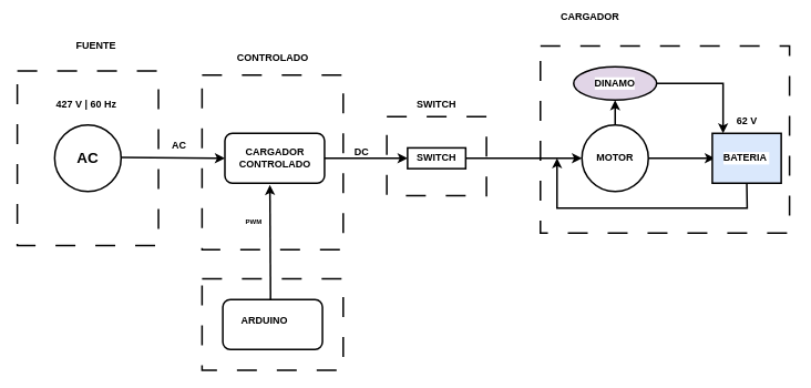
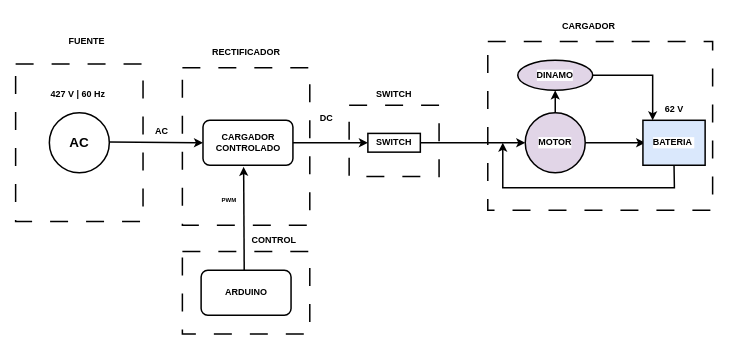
  <mxCell id="0" />
  <mxCell id="1" parent="0" />
  <mxCell id="2" value="" style="rounded=0;whiteSpace=wrap;html=1;glass=0;fillColor=none;dashed=1;dashPattern=12 12;fontStyle=1;strokeWidth=2;labelBackgroundColor=#FFFFFF;labelBorderColor=none;" parent="1" vertex="1"><mxGeometry x="20" y="85" width="170" height="210" as="geometry" /></mxCell>
  <mxCell id="3" value="62 V" style="text;html=1;strokeColor=none;fillColor=none;align=center;verticalAlign=middle;whiteSpace=wrap;rounded=0;fontStyle=1;strokeWidth=2;labelBackgroundColor=#FFFFFF;labelBorderColor=none;" parent="1" vertex="1"><mxGeometry x="843.5" y="130" width="110" height="30" as="geometry" /></mxCell>
  <mxCell id="4" value="" style="ellipse;whiteSpace=wrap;html=1;aspect=fixed;fontStyle=1;strokeWidth=2;labelBackgroundColor=#FFFFFF;labelBorderColor=none;" parent="1" vertex="1"><mxGeometry x="65" y="150" width="80" height="80" as="geometry" /></mxCell>
  <mxCell id="5" value="&lt;font style=&quot;font-size: 18px;&quot;&gt;AC&lt;/font&gt;" style="text;html=1;strokeColor=none;fillColor=none;align=center;verticalAlign=middle;whiteSpace=wrap;rounded=0;fontStyle=1;strokeWidth=2;labelBackgroundColor=#FFFFFF;labelBorderColor=none;" parent="1" vertex="1"><mxGeometry x="75" y="175" width="60" height="30" as="geometry" /></mxCell>
  <mxCell id="6" value="&lt;span&gt;FUENTE&lt;/span&gt;" style="text;html=1;strokeColor=none;fillColor=none;align=center;verticalAlign=middle;whiteSpace=wrap;rounded=0;fontStyle=1;strokeWidth=2;labelBackgroundColor=#FFFFFF;labelBorderColor=none;" parent="1" vertex="1"><mxGeometry x="85" y="40" width="60" height="30" as="geometry" /></mxCell>
  <mxCell id="7" value="" style="rounded=0;whiteSpace=wrap;html=1;glass=0;fillColor=none;dashed=1;dashPattern=12 12;fontStyle=1;strokeWidth=2;labelBackgroundColor=#FFFFFF;labelBorderColor=none;" parent="1" vertex="1"><mxGeometry x="242.5" y="335" width="170" height="110" as="geometry" /></mxCell>
  <mxCell id="8" value="" style="rounded=1;whiteSpace=wrap;html=1;fontStyle=1;strokeWidth=2;labelBackgroundColor=#FFFFFF;labelBorderColor=none;" parent="1" vertex="1"><mxGeometry x="270" y="160" width="120" height="60" as="geometry" /></mxCell>
  <mxCell id="9" value="CARGADOR CONTROLADO" style="text;html=1;strokeColor=none;fillColor=none;align=center;verticalAlign=middle;whiteSpace=wrap;rounded=0;fontStyle=1;strokeWidth=2;labelBackgroundColor=#FFFFFF;labelBorderColor=none;" parent="1" vertex="1"><mxGeometry x="297.5" y="175" width="65" height="30" as="geometry" /></mxCell>
  <mxCell id="10" value="" style="endArrow=classic;html=1;rounded=0;exitX=1.162;exitY=0.471;exitDx=0;exitDy=0;exitPerimeter=0;entryX=0;entryY=0.5;entryDx=0;entryDy=0;fontStyle=1;strokeWidth=2;labelBackgroundColor=#FFFFFF;labelBorderColor=none;" parent="1" source="5" target="8" edge="1"><mxGeometry width="50" height="50" relative="1" as="geometry"><mxPoint x="275" y="160" as="sourcePoint" /><mxPoint x="325" y="110" as="targetPoint" /></mxGeometry></mxCell>
  <mxCell id="11" value="AC" style="text;html=1;strokeColor=none;fillColor=none;align=center;verticalAlign=middle;whiteSpace=wrap;rounded=0;fontStyle=1;strokeWidth=2;labelBackgroundColor=#FFFFFF;labelBorderColor=none;" parent="1" vertex="1"><mxGeometry x="185" y="160" width="60" height="30" as="geometry" /></mxCell>
- <mxCell id="12" value="CONTROLADO" style="text;html=1;strokeColor=none;fillColor=none;align=center;verticalAlign=middle;whiteSpace=wrap;rounded=0;fontStyle=1;strokeWidth=2;labelBackgroundColor=#FFFFFF;labelBorderColor=none;" parent="1" vertex="1"><mxGeometry x="297.5" y="55" width="60" height="30" as="geometry" /></mxCell>
+ <mxCell id="12" value="RECTIFICADOR" style="text;html=1;strokeColor=none;fillColor=none;align=center;verticalAlign=middle;whiteSpace=wrap;rounded=0;fontStyle=1;strokeWidth=2;labelBackgroundColor=#FFFFFF;labelBorderColor=none;" parent="1" vertex="1"><mxGeometry x="297.5" y="55" width="60" height="30" as="geometry" /></mxCell>
  <mxCell id="13" value="" style="rounded=1;whiteSpace=wrap;html=1;fontStyle=1;strokeWidth=2;labelBackgroundColor=#FFFFFF;labelBorderColor=none;" parent="1" vertex="1"><mxGeometry x="267.5" y="360" width="120" height="60" as="geometry" /></mxCell>
- <mxCell id="14" value="ARDUINO" style="text;html=1;strokeColor=none;fillColor=none;align=center;verticalAlign=middle;whiteSpace=wrap;rounded=0;fontStyle=1;strokeWidth=2;labelBackgroundColor=#FFFFFF;labelBorderColor=none;" parent="1" vertex="1"><mxGeometry x="287.5" y="370" width="60" height="30" as="geometry" /></mxCell>
+ <mxCell id="14" value="ARDUINO" style="text;html=1;strokeColor=none;fillColor=none;align=center;verticalAlign=middle;whiteSpace=wrap;rounded=0;fontStyle=1;strokeWidth=2;labelBackgroundColor=#FFFFFF;labelBorderColor=none;" parent="1" vertex="1"><mxGeometry x="297.5" y="375" width="60" height="30" as="geometry" /></mxCell>
  <mxCell id="15" value="" style="endArrow=classic;html=1;rounded=0;entryX=0.452;entryY=1.034;entryDx=0;entryDy=0;entryPerimeter=0;fontStyle=1;strokeWidth=2;labelBackgroundColor=#FFFFFF;labelBorderColor=none;" parent="1" target="8" edge="1"><mxGeometry width="50" height="50" relative="1" as="geometry"><mxPoint x="325" y="360" as="sourcePoint" /><mxPoint x="375" y="310" as="targetPoint" /></mxGeometry></mxCell>
  <mxCell id="16" value="&lt;font style=&quot;font-size: 8px;&quot;&gt;PWM&lt;/font&gt;" style="text;html=1;strokeColor=none;fillColor=none;align=center;verticalAlign=middle;whiteSpace=wrap;rounded=0;fontStyle=1;strokeWidth=2;labelBackgroundColor=#FFFFFF;labelBorderColor=none;" vertex="1" parent="1"><mxGeometry x="275" y="250" width="60" height="30" as="geometry" /></mxCell>
  <mxCell id="17" value="" style="rounded=0;whiteSpace=wrap;html=1;glass=0;fillColor=none;dashed=1;dashPattern=12 12;fontStyle=1;strokeWidth=2;labelBackgroundColor=#FFFFFF;labelBorderColor=none;" vertex="1" parent="1"><mxGeometry x="242.5" y="90" width="170" height="210" as="geometry" /></mxCell>
+ <mxCell id="18" value="CONTROL" style="text;html=1;strokeColor=none;fillColor=none;align=center;verticalAlign=middle;whiteSpace=wrap;rounded=0;fontStyle=1;strokeWidth=2;labelBackgroundColor=#FFFFFF;labelBorderColor=none;" vertex="1" parent="1"><mxGeometry x="335" y="305" width="60" height="30" as="geometry" /></mxCell>
  <mxCell id="19" value="" style="endArrow=classic;html=1;rounded=0;exitX=1;exitY=0.5;exitDx=0;exitDy=0;entryX=0;entryY=0.5;entryDx=0;entryDy=0;fontStyle=1;strokeWidth=2;labelBackgroundColor=#FFFFFF;labelBorderColor=none;" edge="1" parent="1" source="30" target="20"><mxGeometry width="50" height="50" relative="1" as="geometry"><mxPoint x="420" y="260" as="sourcePoint" /><mxPoint x="630" y="190" as="targetPoint" /></mxGeometry></mxCell>
- <mxCell id="20" value="MOTOR" style="ellipse;whiteSpace=wrap;html=1;aspect=fixed;fontStyle=1;strokeWidth=2;labelBackgroundColor=#FFFFFF;labelBorderColor=none;" vertex="1" parent="1"><mxGeometry x="700" y="150" width="80" height="80" as="geometry" /></mxCell>
- <mxCell id="21" value="DC" style="text;html=1;strokeColor=none;fillColor=none;align=center;verticalAlign=middle;whiteSpace=wrap;rounded=0;fontStyle=1;strokeWidth=2;labelBackgroundColor=#FFFFFF;labelBorderColor=none;" vertex="1" parent="1"><mxGeometry x="420" y="175" width="30" height="15" as="geometry" /></mxCell>
+ <mxCell id="20" value="MOTOR" style="ellipse;whiteSpace=wrap;html=1;aspect=fixed;fontStyle=1;strokeWidth=2;labelBackgroundColor=#FFFFFF;labelBorderColor=none;fillColor=#e1d5e7;" vertex="1" parent="1"><mxGeometry x="700" y="150" width="80" height="80" as="geometry" /></mxCell>
+ <mxCell id="21" value="DC" style="text;html=1;strokeColor=none;fillColor=none;align=center;verticalAlign=middle;whiteSpace=wrap;rounded=0;fontStyle=1;strokeWidth=2;labelBackgroundColor=#FFFFFF;labelBorderColor=none;" vertex="1" parent="1"><mxGeometry x="420" y="150" width="30" height="15" as="geometry" /></mxCell>
  <mxCell id="22" value="" style="endArrow=classic;html=1;rounded=0;fontStyle=1;strokeWidth=2;labelBackgroundColor=#FFFFFF;labelBorderColor=none;" edge="1" parent="1"><mxGeometry width="50" height="50" relative="1" as="geometry"><mxPoint x="780" y="190" as="sourcePoint" /><mxPoint x="860" y="190" as="targetPoint" /></mxGeometry></mxCell>
  <mxCell id="23" value="BATERIA&amp;nbsp;" style="rounded=0;whiteSpace=wrap;html=1;fontStyle=1;strokeWidth=2;labelBackgroundColor=#FFFFFF;labelBorderColor=none;fillColor=#dae8fc;" vertex="1" parent="1"><mxGeometry x="857" y="160" width="83" height="60" as="geometry" /></mxCell>
  <mxCell id="24" value="&lt;span&gt;427 V | 60 Hz&amp;nbsp;&lt;/span&gt;" style="text;html=1;strokeColor=none;fillColor=none;align=center;verticalAlign=middle;whiteSpace=wrap;rounded=0;fontStyle=1;strokeWidth=2;labelBackgroundColor=#FFFFFF;labelBorderColor=none;" vertex="1" parent="1"><mxGeometry x="50" y="110" width="110" height="30" as="geometry" /></mxCell>
  <mxCell id="25" value="" style="endArrow=classic;html=1;rounded=0;exitX=0.5;exitY=1;exitDx=0;exitDy=0;fontStyle=1;strokeWidth=2;labelBackgroundColor=#FFFFFF;labelBorderColor=none;" edge="1" parent="1" source="23"><mxGeometry width="50" height="50" relative="1" as="geometry"><mxPoint x="660" y="310" as="sourcePoint" /><mxPoint x="670" y="190" as="targetPoint" /><Array as="points"><mxPoint x="899" y="250" /><mxPoint x="670" y="250" /></Array></mxGeometry></mxCell>
  <mxCell id="26" value="DINAMO" style="ellipse;whiteSpace=wrap;html=1;fontStyle=1;strokeWidth=2;labelBackgroundColor=#FFFFFF;labelBorderColor=none;fillColor=#e1d5e7;" vertex="1" parent="1"><mxGeometry x="690" y="80" width="100" height="40" as="geometry" /></mxCell>
  <mxCell id="27" value="" style="endArrow=classic;html=1;rounded=0;exitX=0.5;exitY=0;exitDx=0;exitDy=0;fontStyle=1;strokeWidth=2;labelBackgroundColor=#FFFFFF;labelBorderColor=none;" edge="1" parent="1" source="20"><mxGeometry width="50" height="50" relative="1" as="geometry"><mxPoint x="700" y="120" as="sourcePoint" /><mxPoint x="740" y="120" as="targetPoint" /></mxGeometry></mxCell>
  <mxCell id="28" value="" style="endArrow=classic;html=1;rounded=0;exitX=1;exitY=0.5;exitDx=0;exitDy=0;fontStyle=1;strokeWidth=2;labelBackgroundColor=#FFFFFF;labelBorderColor=none;" edge="1" parent="1" source="26"><mxGeometry width="50" height="50" relative="1" as="geometry"><mxPoint x="807" y="95" as="sourcePoint" /><mxPoint x="870" y="160" as="targetPoint" /><Array as="points"><mxPoint x="870" y="100" /></Array></mxGeometry></mxCell>
  <mxCell id="29" value="" style="endArrow=classic;html=1;rounded=0;exitX=1;exitY=0.5;exitDx=0;exitDy=0;fontStyle=1;strokeWidth=2;labelBackgroundColor=#FFFFFF;labelBorderColor=none;" edge="1" parent="1" source="8" target="30"><mxGeometry width="50" height="50" relative="1" as="geometry"><mxPoint x="420" y="190" as="sourcePoint" /><mxPoint x="630" y="190" as="targetPoint" /></mxGeometry></mxCell>
  <mxCell id="30" value="SWITCH" style="rounded=0;whiteSpace=wrap;html=1;fontStyle=1;strokeWidth=2;labelBackgroundColor=#FFFFFF;labelBorderColor=none;" vertex="1" parent="1"><mxGeometry x="490" y="177.5" width="70" height="25" as="geometry" /></mxCell>
  <mxCell id="31" value="" style="rounded=0;whiteSpace=wrap;html=1;glass=0;fillColor=none;dashed=1;dashPattern=12 12;fontStyle=1;strokeWidth=2;labelBackgroundColor=#FFFFFF;labelBorderColor=none;" vertex="1" parent="1"><mxGeometry x="465" y="140" width="120" height="95" as="geometry" /></mxCell>
  <mxCell id="32" value="SWITCH" style="text;html=1;strokeColor=none;fillColor=none;align=center;verticalAlign=middle;whiteSpace=wrap;rounded=0;fontStyle=1;strokeWidth=2;labelBackgroundColor=#FFFFFF;labelBorderColor=none;" vertex="1" parent="1"><mxGeometry x="495" y="110" width="60" height="30" as="geometry" /></mxCell>
  <mxCell id="33" value="" style="rounded=0;whiteSpace=wrap;html=1;glass=0;fillColor=none;dashed=1;dashPattern=12 12;fontStyle=1;strokeWidth=2;labelBackgroundColor=#FFFFFF;labelBorderColor=none;" vertex="1" parent="1"><mxGeometry x="650" y="55" width="300" height="225" as="geometry" /></mxCell>
- <mxCell id="34" value="CARGADOR" style="text;html=1;strokeColor=none;fillColor=none;align=center;verticalAlign=middle;whiteSpace=wrap;rounded=0;fontStyle=1;strokeWidth=2;labelBackgroundColor=#FFFFFF;labelBorderColor=none;" vertex="1" parent="1"><mxGeometry x="655" y="5" width="110" height="30" as="geometry" /></mxCell>
+ <mxCell id="34" value="CARGADOR" style="text;html=1;strokeColor=none;fillColor=none;align=center;verticalAlign=middle;whiteSpace=wrap;rounded=0;fontStyle=1;strokeWidth=2;labelBackgroundColor=#FFFFFF;labelBorderColor=none;" vertex="1" parent="1"><mxGeometry x="730" y="20" width="110" height="30" as="geometry" /></mxCell>
